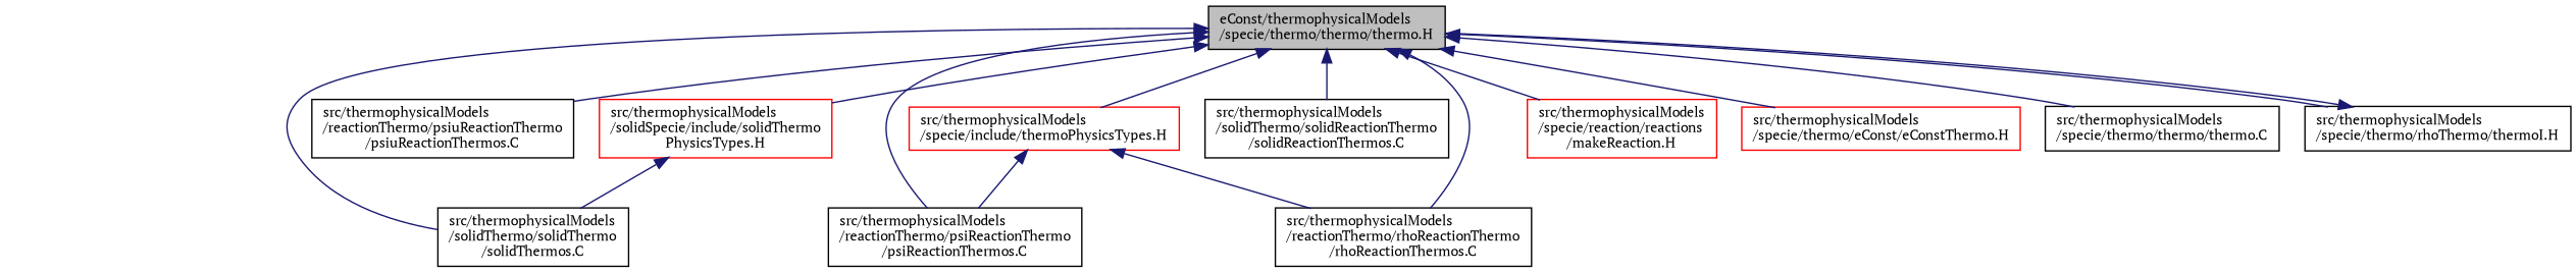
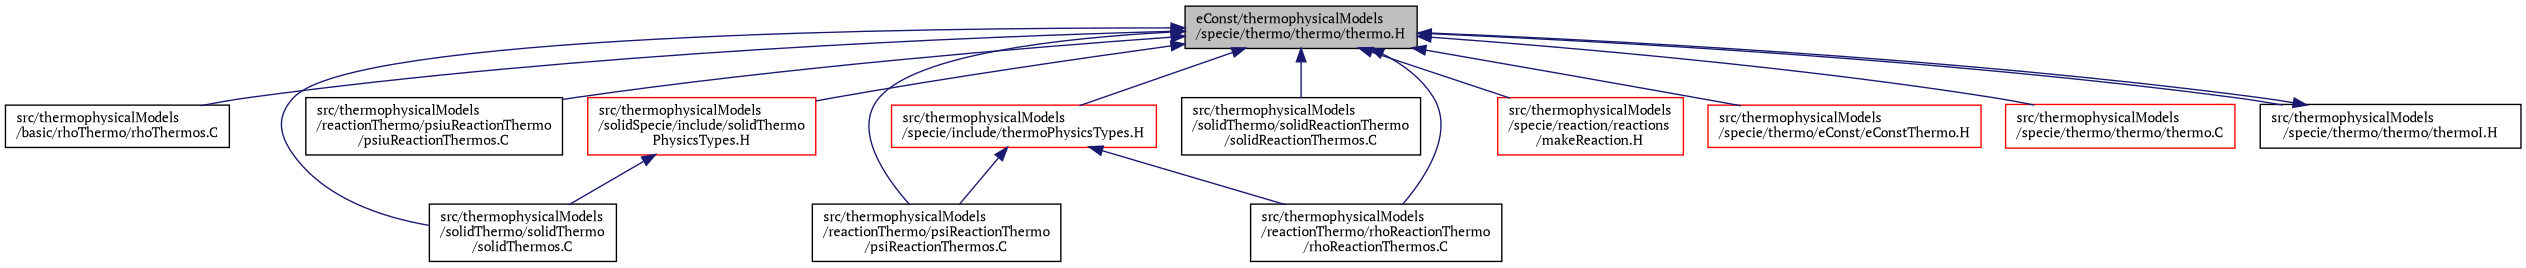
  digraph {
    fontname="PT Serif"
    node [color=black fontname="PT Serif" fontsize=10 shape=record]
    edge [color=midnightblue dir=back fontname="PT Serif" fontsize=10 labelfontname=FreeSans labelfontsize=10 style=solid]
    n1 [fillcolor=grey75 fontcolor=black height=0.2 label="eConst/thermophysicalModels\l/specie/thermo/thermo/thermo.H" style=filled width=0.4]
+   n2 [height=0.2 label="src/thermophysicalModels\l/basic/rhoThermo/rhoThermos.C" width=0.4]
    n3 [height=0.2 label="src/thermophysicalModels\l/reactionThermo/psiReactionThermo\l/psiReactionThermos.C" width=0.4]
    n4 [height=0.2 label="src/thermophysicalModels\l/reactionThermo/psiuReactionThermo\l/psiuReactionThermos.C" width=0.4]
    n5 [height=0.2 label="src/thermophysicalModels\l/reactionThermo/rhoReactionThermo\l/rhoReactionThermos.C" width=0.4]
    n6 [color=red height=0.2 label="src/thermophysicalModels\l/solidSpecie/include/solidThermo\lPhysicsTypes.H" width=0.4]
    n7 [height=0.2 label="src/thermophysicalModels\l/solidThermo/solidThermo\l/solidThermos.C" width=0.4]
    n8 [height=0.2 label="src/thermophysicalModels\l/solidThermo/solidReactionThermo\l/solidReactionThermos.C" width=0.4]
    n9 [color=red height=0.2 label="src/thermophysicalModels\l/specie/include/thermoPhysicsTypes.H" width=0.4]
    n10 [color=red height=0.2 label="src/thermophysicalModels\l/specie/reaction/reactions\l/makeReaction.H" width=0.4]
    n11 [color=red height=0.2 label="src/thermophysicalModels\l/specie/thermo/eConst/eConstThermo.H" width=0.4]
-   n12 [height=0.2 label="src/thermophysicalModels\l/specie/thermo/thermo/thermo.C" width=0.4]
-   n13 [height=0.2 label="src/thermophysicalModels\l/specie/thermo/rhoThermo/thermoI.H" width=0.4]
+   n12 [color=red height=0.2 label="src/thermophysicalModels\l/specie/thermo/thermo/thermo.C" width=0.4]
+   n13 [height=0.2 label="src/thermophysicalModels\l/specie/thermo/thermo/thermoI.H" width=0.4]
+   n1 -> n2
    n1 -> n3
    n1 -> n4
    n1 -> n5
    n1 -> n6
    n1 -> n7
    n1 -> n8
    n1 -> n9
    n1 -> n10
    n1 -> n11
    n1 -> n12
    n1 -> n13
    n6 -> n7
    n9 -> n3
    n9 -> n5
    n13 -> n1
  }
